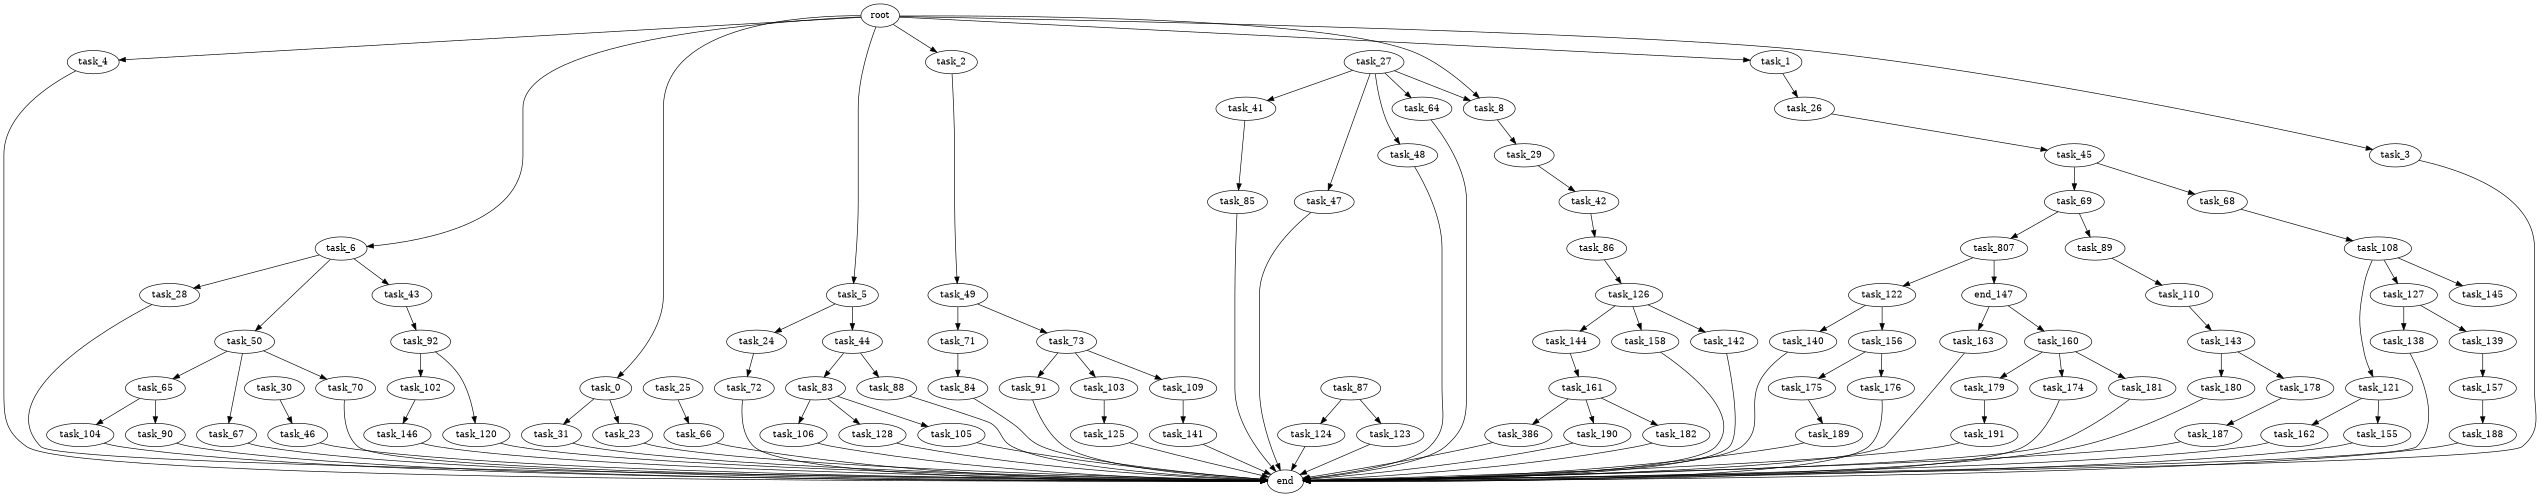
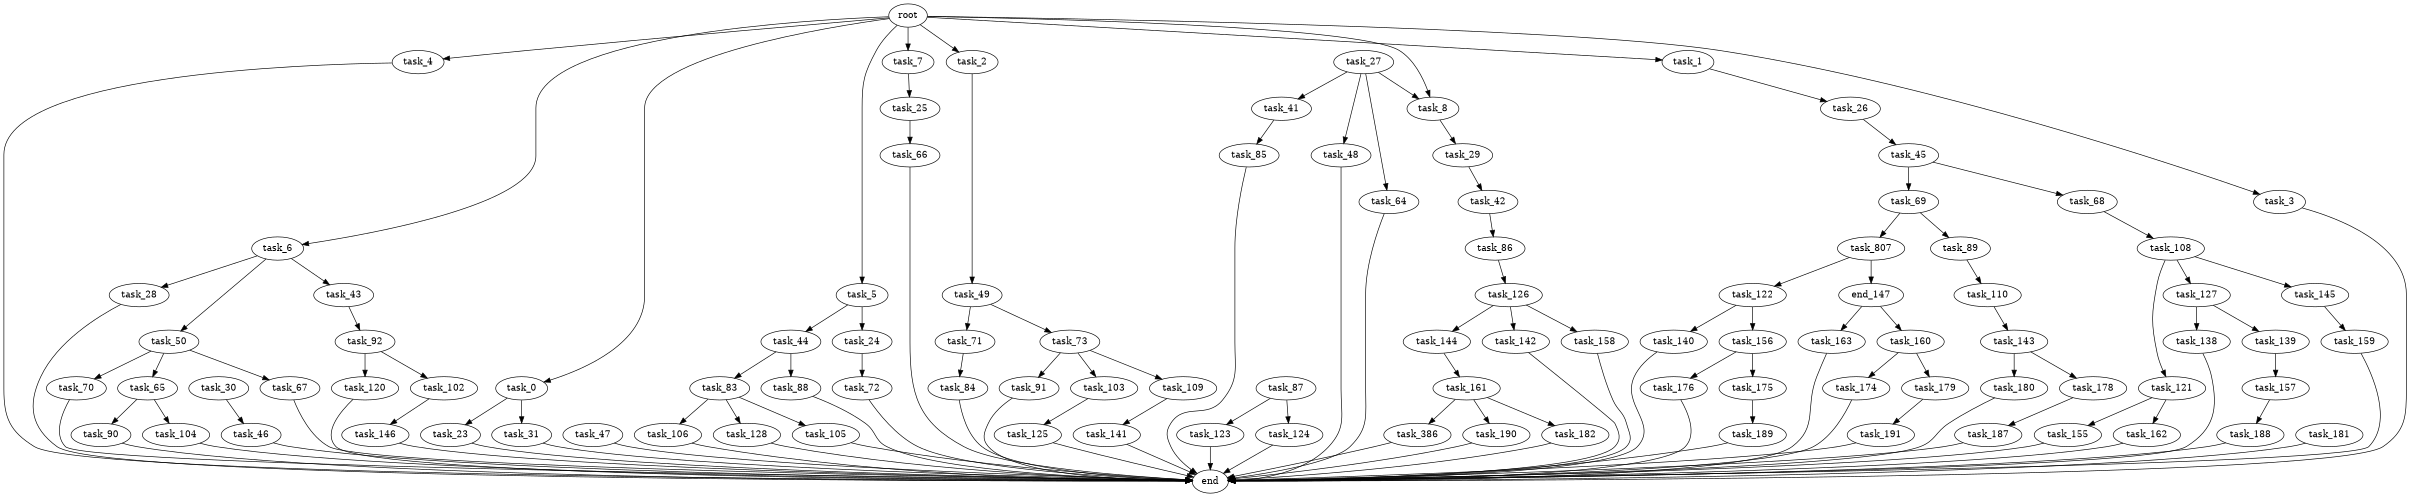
  digraph {
    root
    task_1
    task_2
    task_3
    task_4
    task_5
    task_6
+   task_7
    task_8
    n10 [label=task_0]
    task_26
    task_49
    end
    task_24
    task_44
    task_28
    task_43
    task_50
    task_25
    task_29
    task_23
    task_31
    task_45
    task_30
    task_46
    task_71
    task_73
    task_72
    task_83
    task_88
    task_92
    task_65
    task_67
    task_70
    task_66
    task_27
    task_41
    task_47
    task_48
    task_64
    task_42
    task_68
    task_69
    task_85
    task_86
    task_126
    task_102
    task_120
    task_105
    task_106
    task_128
    task_108
    task_89
    n54 [label=task_807]
    task_84
    task_91
    task_103
    task_109
    task_90
    task_104
    task_87
    task_123
    task_124
    task_121
    task_127
    task_145
    task_110
    task_122
    n69 [label=end_147]
    task_125
    task_141
    task_142
    task_144
    task_158
    task_143
    task_146
    task_140
    task_156
    task_160
    task_163
    task_155
    task_162
    task_138
    task_139
+   task_159
    task_178
    task_180
    task_175
    task_176
    task_161
    task_157
    task_188
    task_187
    task_182
    n95 [label=task_386]
    task_190
    task_174
    task_179
    task_181
    task_189
    task_191
    root -> task_1
    root -> task_2
    root -> task_3
    root -> task_4
    root -> task_5
    root -> task_6
+   root -> task_7
    root -> task_8
    root -> n10
    task_1 -> task_26
    task_2 -> task_49
    task_3 -> end
    task_4 -> end
    task_5 -> task_24
    task_5 -> task_44
    task_6 -> task_28
    task_6 -> task_43
    task_6 -> task_50
+   task_7 -> task_25
    task_8 -> task_29
    n10 -> task_23
    n10 -> task_31
    task_26 -> task_45
    task_49 -> task_71
    task_49 -> task_73
    task_24 -> task_72
    task_44 -> task_83
    task_44 -> task_88
    task_28 -> end
    task_43 -> task_92
    task_50 -> task_65
    task_50 -> task_67
    task_50 -> task_70
    task_25 -> task_66
    task_29 -> task_42
    task_23 -> end
    task_31 -> end
    task_45 -> task_68
    task_45 -> task_69
    task_30 -> task_46
    task_46 -> end
    task_71 -> task_84
    task_73 -> task_91
    task_73 -> task_103
    task_73 -> task_109
    task_72 -> end
    task_83 -> task_105
    task_83 -> task_106
    task_83 -> task_128
    task_88 -> end
    task_92 -> task_102
    task_92 -> task_120
    task_65 -> task_90
    task_65 -> task_104
    task_67 -> end
    task_70 -> end
    task_66 -> end
    task_27 -> task_8
    task_27 -> task_41
-   task_27 -> task_47
    task_27 -> task_48
    task_27 -> task_64
    task_41 -> task_85
    task_47 -> end
    task_48 -> end
    task_64 -> end
    task_42 -> task_86
    task_68 -> task_108
    task_69 -> task_89
    task_69 -> n54
    task_85 -> end
    task_86 -> task_126
    task_126 -> task_142
    task_126 -> task_144
    task_126 -> task_158
    task_102 -> task_146
    task_120 -> end
    task_105 -> end
    task_106 -> end
    task_128 -> end
    task_108 -> task_121
    task_108 -> task_127
    task_108 -> task_145
    task_89 -> task_110
    n54 -> task_122
    n54 -> n69
    task_84 -> end
    task_91 -> end
    task_103 -> task_125
    task_109 -> task_141
    task_90 -> end
    task_104 -> end
    task_87 -> task_123
    task_87 -> task_124
    task_123 -> end
    task_124 -> end
    task_121 -> task_155
    task_121 -> task_162
    task_127 -> task_138
    task_127 -> task_139
+   task_145 -> task_159
    task_110 -> task_143
    task_122 -> task_140
    task_122 -> task_156
    n69 -> task_160
    n69 -> task_163
    task_125 -> end
    task_141 -> end
    task_142 -> end
    task_144 -> task_161
    task_158 -> end
    task_143 -> task_178
    task_143 -> task_180
    task_146 -> end
    task_140 -> end
    task_156 -> task_175
    task_156 -> task_176
    task_160 -> task_174
    task_160 -> task_179
-   task_160 -> task_181
    task_163 -> end
    task_155 -> end
    task_162 -> end
    task_138 -> end
    task_139 -> task_157
+   task_159 -> end
    task_178 -> task_187
    task_180 -> end
    task_175 -> task_189
    task_176 -> end
    task_161 -> task_182
    task_161 -> n95
    task_161 -> task_190
    task_157 -> task_188
    task_188 -> end
    task_187 -> end
    task_182 -> end
    n95 -> end
    task_190 -> end
    task_174 -> end
    task_179 -> task_191
    task_181 -> end
    task_189 -> end
    task_191 -> end
  }
